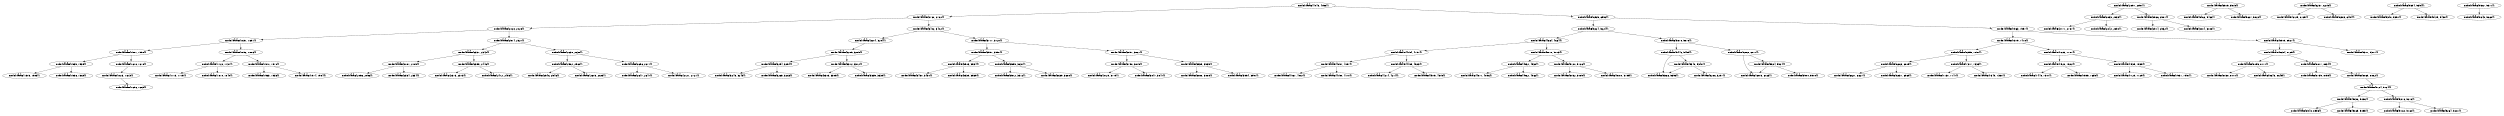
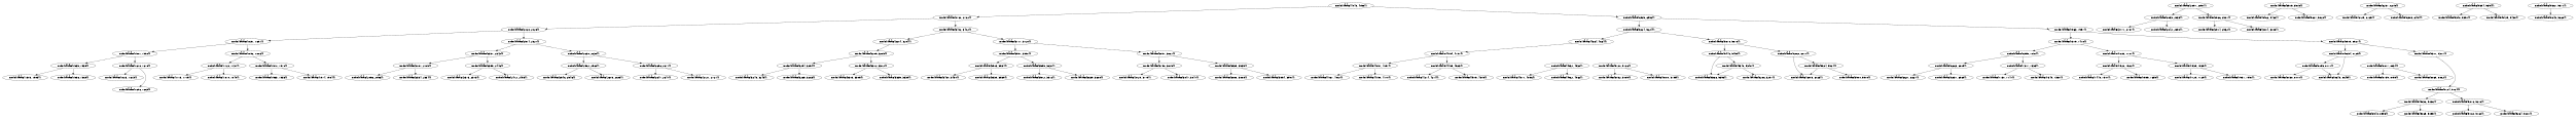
  digraph {
    n1 [label="Node{data=[4045, 4058]}"]
    n2 [label="Node{data=[2760, 2760]}"]
    n3 [label="Node{data=[6525, 6592]}"]
    n4 [label="Node{data=[2028, 2028]}"]
    n5 [label="Node{data=[3402, 3402]}"]
    n6 [label="Node{data=[5224, 5224]}"]
    n7 [label="Node{data=[7963, 7997]}"]
    n8 [label="Node{data=[1691, 1691]}"]
    n9 [label="Node{data=[2514, 2527]}"]
    n10 [label="Node{data=[3204, 3204]}"]
    n11 [label="Node{data=[3717, 3720]}"]
    n12 [label="Node{data=[1587, 1590]}"]
    n13 [label="Node{data=[1852, 1886]}"]
    n14 [label="Node{data=[2337, 2342]}"]
    n15 [label="Node{data=[2638, 2638]}"]
    n16 [label="Node{data=[1539, 1539]}"]
    n17 [label="Node{data=[1618, 1618]}"]
    n18 [label="Node{data=[1722, 1737]}"]
    n19 [label="Node{data=[1970, 1970]}"]
    n20 [label="Node{data=[1505, 1505]}"]
    n21 [label="Node{data=[1556, 1569]}"]
    n22 [label="Node{data=[1613, 1613]}"]
    n23 [label="Node{data=[1656, 1665]}"]
    n24 [label="Node{data=[1715, 1715]}"]
    n25 [label="Node{data=[1810, 1840]}"]
    n26 [label="Node{data=[1933, 1933]}"]
    n27 [label="Node{data=[1974, 1984]}"]
    n28 [label="Node{data=[2081, 2109]}"]
    n29 [label="Node{data=[2399, 2446]}"]
    n30 [label="Node{data=[2582, 2582]}"]
    n31 [label="Node{data=[2656, 2677]}"]
    n32 [label="Node{data=[2056, 2056]}"]
    n33 [label="Node{data=[2334, 2334]}"]
    n34 [label="Node{data=[2373, 2373]}"]
    n35 [label="Node{data=[2472, 2485]}"]
    n36 [label="Node{data=[2546, 2546]}"]
    n37 [label="Node{data=[2605, 2605]}"]
    n38 [label="Node{data=[2647, 2647]}"]
    n39 [label="Node{data=[2721, 2721]}"]
    n40 [label="Node{data=[3285, 3285]}"]
    n41 [label="Node{data=[3557, 3557]}"]
    n42 [label="Node{data=[3857, 3861]}"]
    n43 [label="Node{data=[2897, 2897]}"]
    n44 [label="Node{data=[2833, 2833]}"]
    n45 [label="Node{data=[2966, 2981]}"]
    n46 [label="Node{data=[3254, 3254]}"]
    n47 [label="Node{data=[3312, 3312]}"]
    n48 [label="Node{data=[2771, 2787]}"]
    n49 [label="Node{data=[2842, 2890]}"]
    n50 [label="Node{data=[2914, 2932]}"]
    n51 [label="Node{data=[3004, 3008]}"]
    n52 [label="Node{data=[3245, 3245]}"]
    n53 [label="Node{data=[3265, 3265]}"]
    n54 [label="Node{data=[3305, 3305]}"]
    n55 [label="Node{data=[3339, 3339]}"]
    n56 [label="Node{data=[3503, 3534]}"]
    n57 [label="Node{data=[3599, 3631]}"]
    n58 [label="Node{data=[3798, 3815]}"]
    n59 [label="Node{data=[3939, 3939]}"]
    n60 [label="Node{data=[3450, 3450]}"]
    n61 [label="Node{data=[3539, 3539]}"]
    n62 [label="Node{data=[3572, 3572]}"]
    n63 [label="Node{data=[3659, 3688]}"]
    n64 [label="Node{data=[3729, 3779]}"]
    n65 [label="Node{data=[3847, 3847]}"]
    n66 [label="Node{data=[3888, 3888]}"]
    n67 [label="Node{data=[3954, 3991]}"]
    n68 [label="Node{data=[4664, 4664]}"]
    n69 [label="Node{data=[5878, 5878]}"]
    n70 [label="Node{data=[7379, 7418]}"]
    n71 [label="Node{data=[8909, 8927]}"]
    n72 [label="Node{data=[4194, 4197]}"]
-   n73 [label="Node{data=[5010, 5013]}"]
    n74 [label="Node{data=[5446, 5459]}"]
    n75 [label="Node{data=[6060, 6077]}"]
    n76 [label="Node{data=[4097, 4097]}"]
    n77 [label="Node{data=[4489, 4523]}"]
    n78 [label="Node{data=[4932, 4932]}"]
    n79 [label="Node{data=[5120, 5126]}"]
    n80 [label="Node{data=[4067, 4067]}"]
    n81 [label="Node{data=[4150, 4170]}"]
    n82 [label="Node{data=[4214, 4214]}"]
    n83 [label="Node{data=[4575, 4575]}"]
    n84 [label="Node{data=[4871, 4896]}"]
    n85 [label="Node{data=[4962, 4962]}"]
    n86 [label="Node{data=[5052, 5089]}"]
    n87 [label="Node{data=[5180, 5195]}"]
    n88 [label="Node{data=[5348, 5348]}"]
    n89 [label="Node{data=[5366, 5395]}"]
    n90 [label="Node{data=[5924, 5924]}"]
    n91 [label="Node{data=[6005, 6023]}"]
    n92 [label="Node{data=[5286, 5297]}"]
    n93 [label="Node{data=[5515, 5515]}"]
    n94 [label="Node{data=[5466, 5466]}"]
    n95 [label="Node{data=[5627, 5822]}"]
    n96 [label="Node{data=[5900, 5900]}"]
    n97 [label="Node{data=[6257, 6275]}"]
    n98 [label="Node{data=[6125, 6125]}"]
    n99 [label="Node{data=[6383, 6494]}"]
    n100 [label="Node{data=[6995, 7097]}"]
    n101 [label="Node{data=[7683, 7707]}"]
    n102 [label="Node{data=[8694, 8725]}"]
    n103 [label="Node{data=[9317, 9317]}"]
    n104 [label="Node{data=[6663, 6805]}"]
    n105 [label="Node{data=[7317, 7333]}"]
    n106 [label="Node{data=[7522, 7522]}"]
    n107 [label="Node{data=[7939, 7939]}"]
    n108 [label="Node{data=[6627, 6627]}"]
    n109 [label="Node{data=[6837, 6969]}"]
    n110 [label="Node{data=[7130, 7147]}"]
    n111 [label="Node{data=[7349, 7350]}"]
    n112 [label="Node{data=[7448, 7507]}"]
    n113 [label="Node{data=[7595, 7655]}"]
    n114 [label="Node{data=[7729, 7729]}"]
    n115 [label="Node{data=[7951, 7951]}"]
    n116 [label="Node{data=[8095, 8111]}"]
    n117 [label="Node{data=[8817, 8834]}"]
    n118 [label="Node{data=[9124, 9124]}"]
    n119 [label="Node{data=[8038, 8070]}"]
    n120 [label="Node{data=[8645, 8645]}"]
    n121 [label="Node{data=[8759, 8759]}"]
    n122 [label="Node{data=[8869, 8882]}"]
    n123 [label="Node{data=[9036, 9036]}"]
    n124 [label="Node{data=[9216, 9216]}"]
    n125 [label="Node{data=[8948, 8993]}"]
    n126 [label="Node{data=[9069, 9095]}"]
    n127 [label="Node{data=[9160, 9160]}"]
    n128 [label="Node{data=[9264, 9281]}"]
    n129 [label="Node{data=[9394, 9394]}"]
    n130 [label="Node{data=[9348, 9351]}"]
    n131 [label="Node{data=[9425, 9438]}"]
    n132 [label="Node{data=[9567, 9571]}"]
    n133 [label="Node{data=[9643, 9660]}"]
    n1 -> n2
    n1 -> n3
    n2 -> n4
    n2 -> n5
    n3 -> n6
    n3 -> n7
    n4 -> n8
    n4 -> n9
    n5 -> n10
    n5 -> n11
    n6 -> n68
    n6 -> n69
    n7 -> n70
    n7 -> n71
    n8 -> n12
    n8 -> n13
    n9 -> n14
    n9 -> n15
    n10 -> n40
    n11 -> n41
    n11 -> n42
    n12 -> n16
    n12 -> n17
    n13 -> n18
    n13 -> n19
    n14 -> n28
    n14 -> n29
    n15 -> n30
    n15 -> n31
    n16 -> n20
    n16 -> n21
    n17 -> n22
-   n22 -> n23
+   n17 -> n23
    n18 -> n24
    n18 -> n25
    n19 -> n26
    n19 -> n27
    n28 -> n32
    n28 -> n33
    n29 -> n34
    n29 -> n35
    n30 -> n36
    n30 -> n37
    n31 -> n38
    n31 -> n39
    n40 -> n46
    n40 -> n47
    n41 -> n56
    n41 -> n57
    n42 -> n58
    n42 -> n59
    n43 -> n44
    n43 -> n45
    n44 -> n48
    n44 -> n49
    n45 -> n50
    n45 -> n51
    n46 -> n52
    n46 -> n53
    n47 -> n54
    n47 -> n55
    n56 -> n60
    n56 -> n61
    n57 -> n62
    n57 -> n63
    n58 -> n64
    n58 -> n65
    n59 -> n66
    n59 -> n67
    n68 -> n72
-   n68 -> n73
    n69 -> n74
    n69 -> n75
    n70 -> n100
    n70 -> n101
    n71 -> n102
    n71 -> n103
    n72 -> n76
    n72 -> n77
-   n73 -> n78
-   n73 -> n79
    n74 -> n88
    n74 -> n89
    n75 -> n90
    n75 -> n91
    n76 -> n80
    n76 -> n81
    n77 -> n82
    n77 -> n83
    n78 -> n84
    n78 -> n85
    n79 -> n86
    n79 -> n87
    n88 -> n89
    n88 -> n92
    n90 -> n91
    n90 -> n96
    n93 -> n94
    n93 -> n95
    n97 -> n98
    n97 -> n99
    n100 -> n104
    n100 -> n105
    n101 -> n106
    n101 -> n107
    n102 -> n116
-   n102 -> n117
-   n122 -> n118
+   n102 -> n120
+   n103 -> n118
    n104 -> n108
    n104 -> n109
    n105 -> n110
    n105 -> n111
    n106 -> n112
    n106 -> n113
    n107 -> n114
    n107 -> n115
    n116 -> n119
    n116 -> n120
    n117 -> n121
    n117 -> n122
    n118 -> n123
    n118 -> n124
    n123 -> n125
    n123 -> n126
    n124 -> n127
    n124 -> n128
    n129 -> n130
    n129 -> n131
    n132 -> n133
  }
